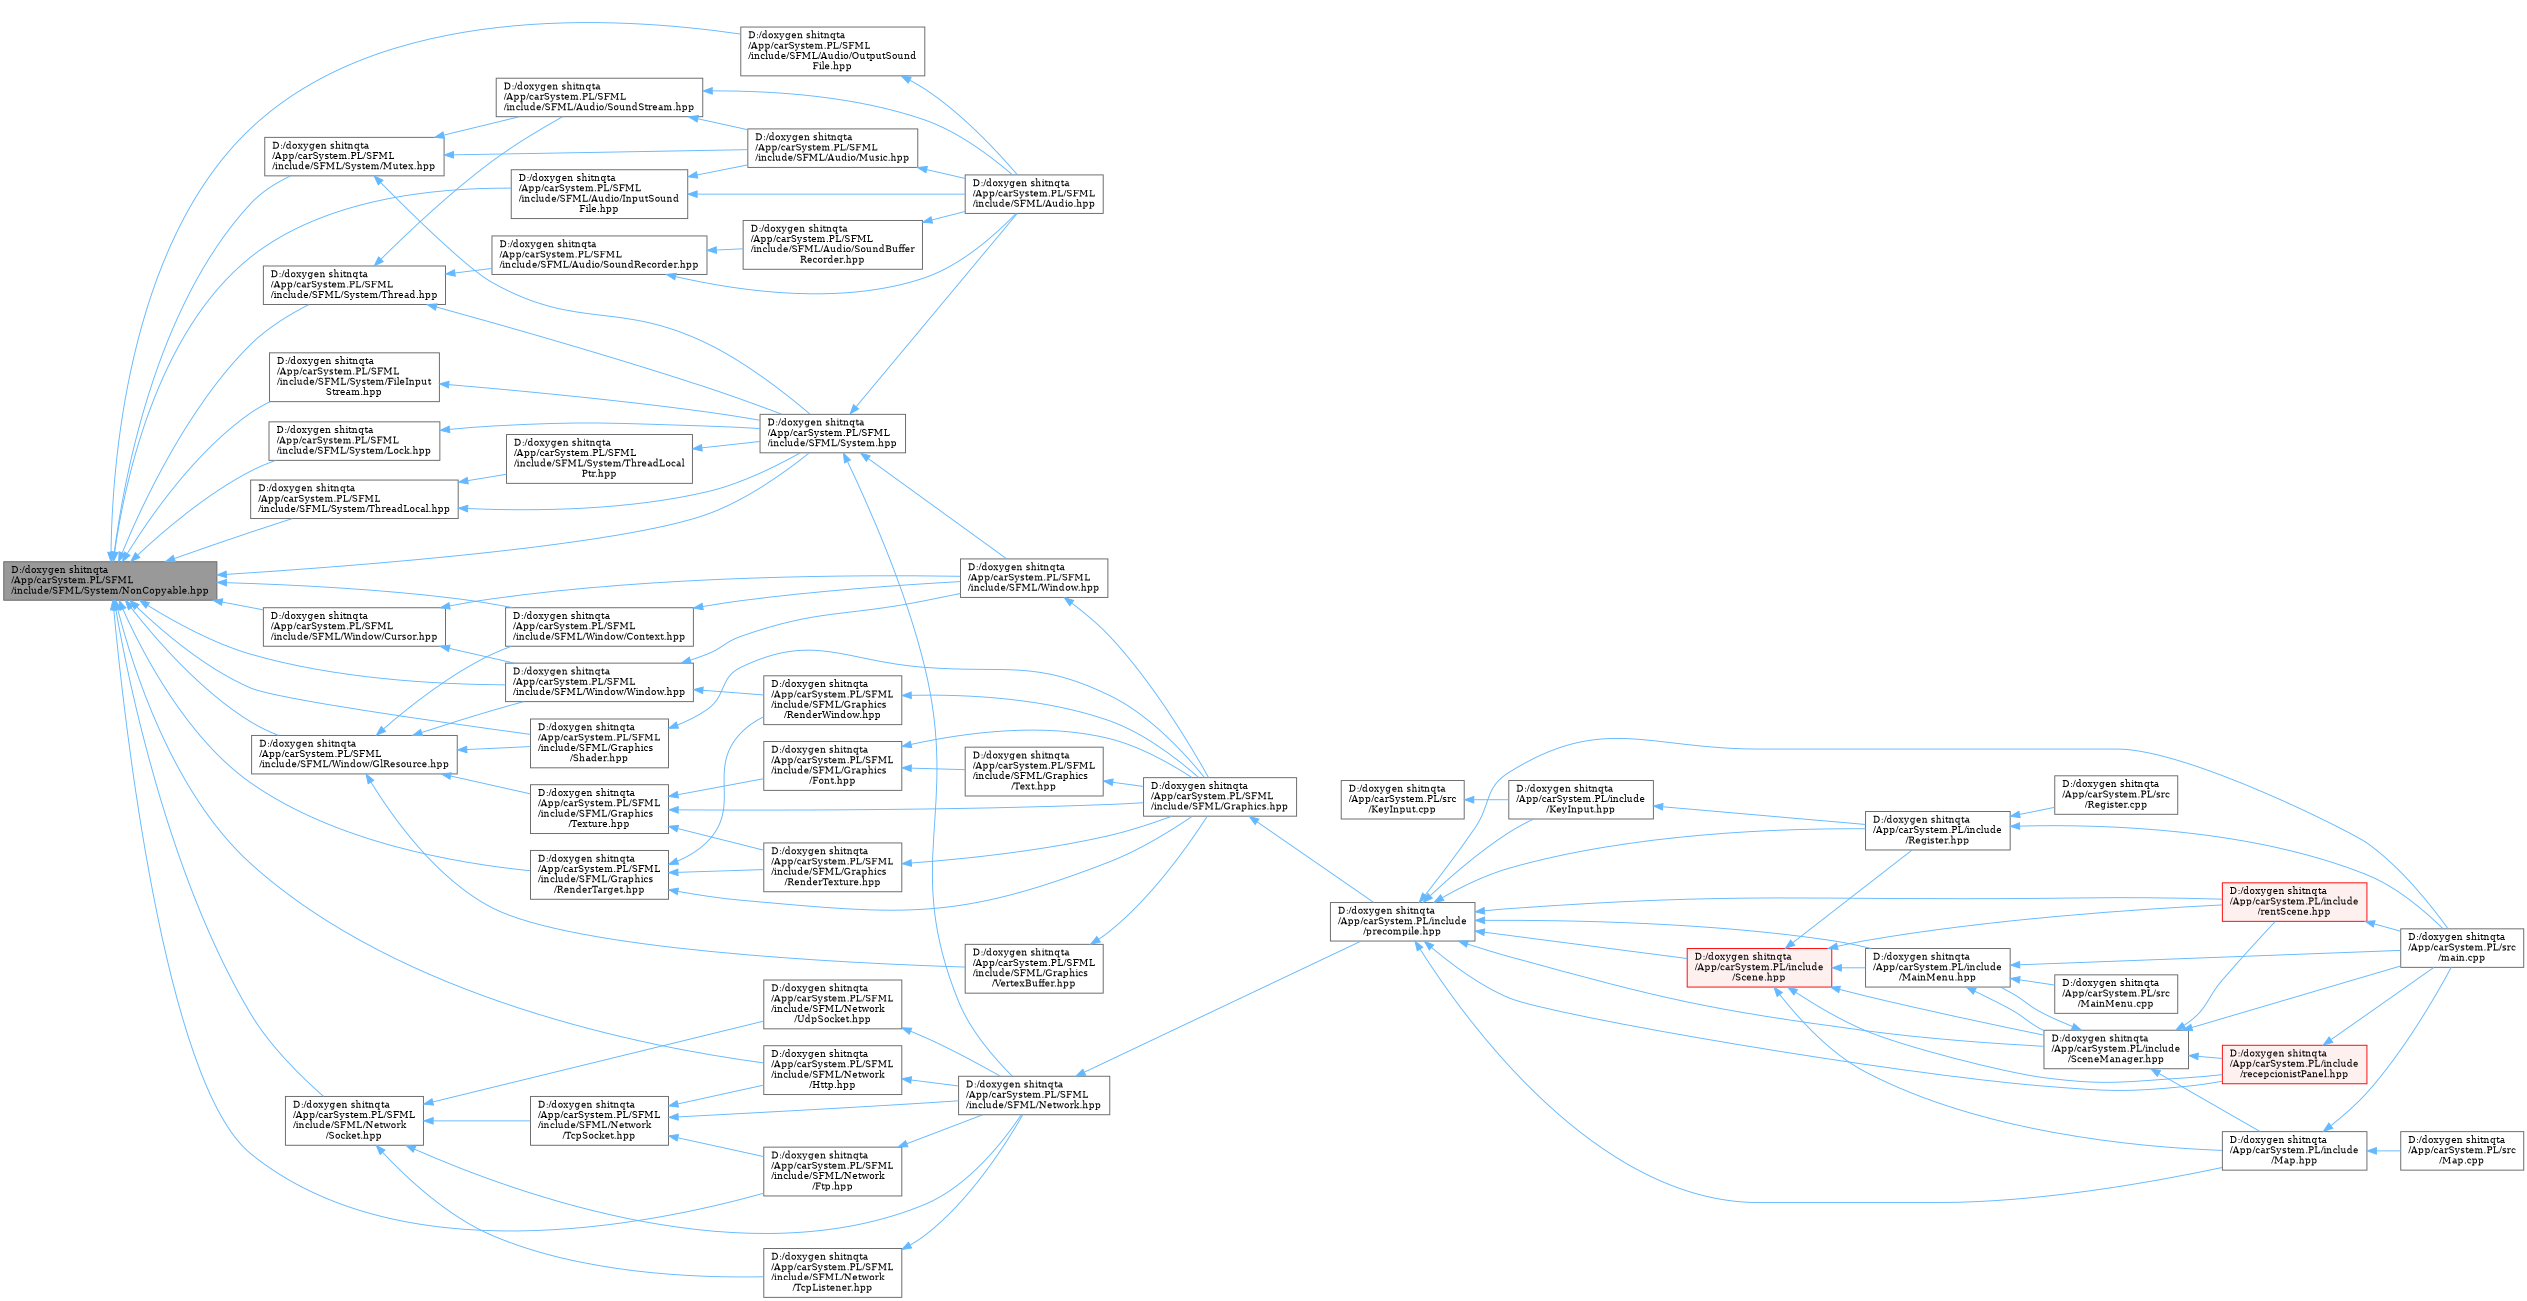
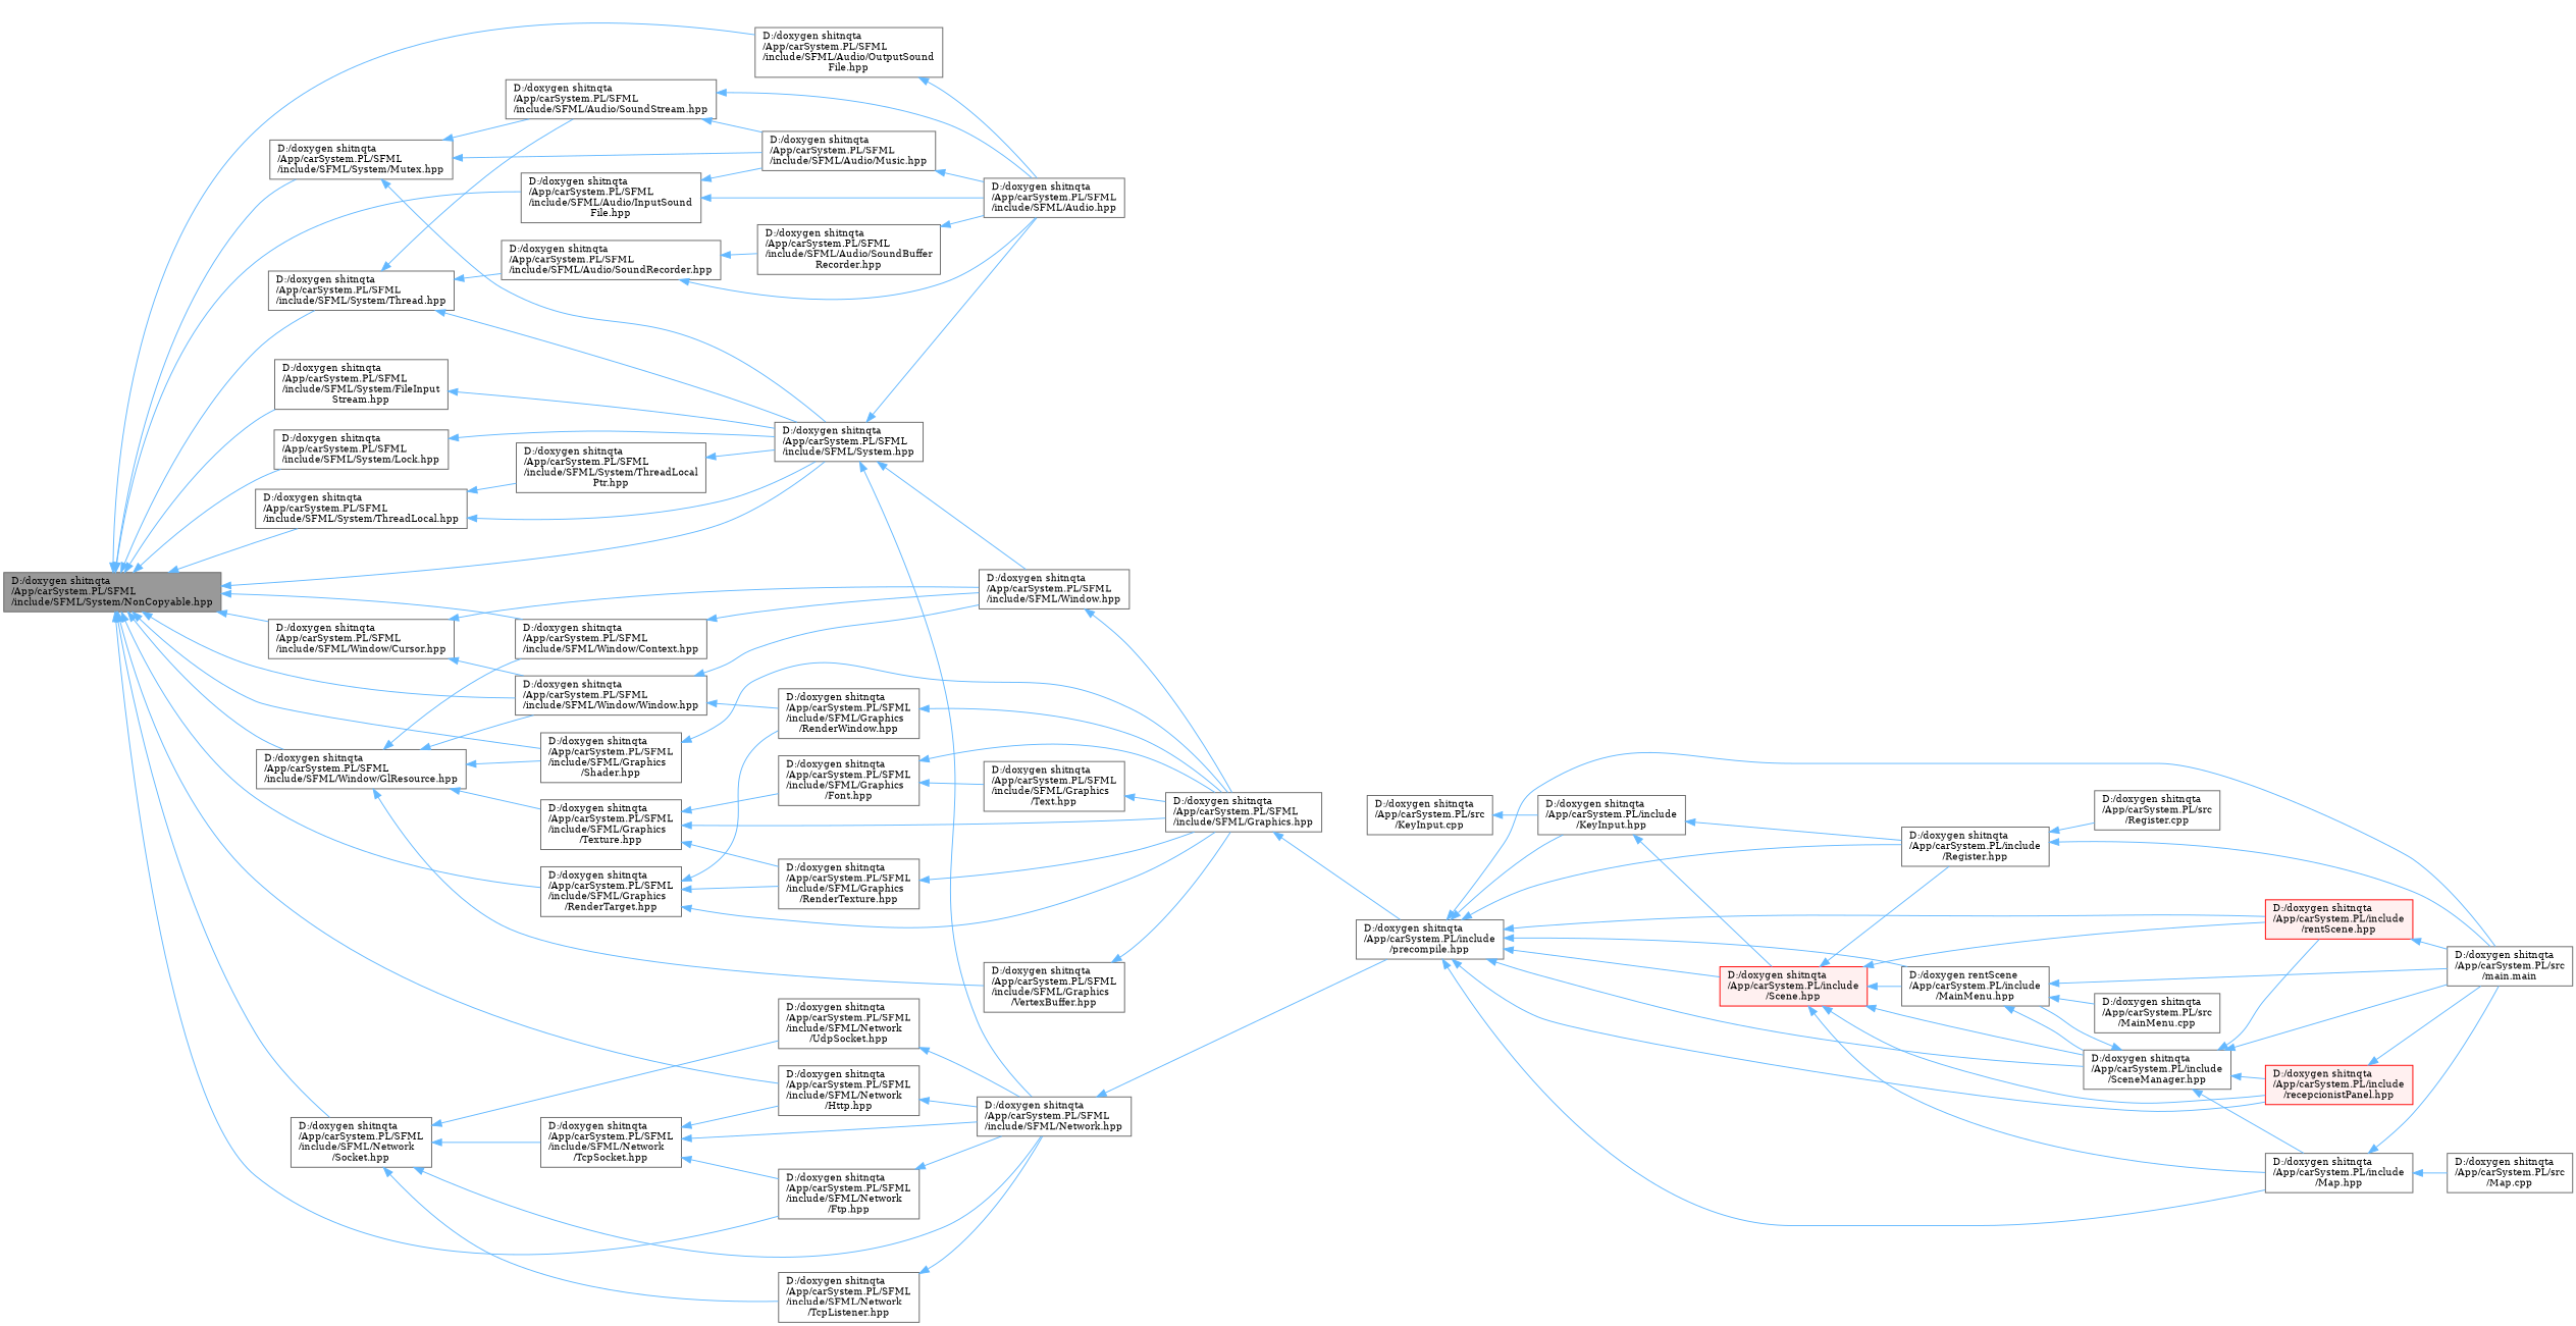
  digraph {
    fontname="DejaVu Serif"
    rankdir=LR
    node [color=grey40 fillcolor=white fontname="DejaVu Serif" fontsize=10 shape=box style=filled]
    edge [color=steelblue1 dir=back fontname="DejaVu Serif" fontsize=10 labelfontname=Helvetica labelfontsize=10 style=solid]
    n1 [color=gray40 fillcolor=grey60 fontcolor=black height=0.2 label="D:/doxygen shitnqta\l/App/carSystem.PL/SFML\l/include/SFML/System/NonCopyable.hpp" width=0.4]
    n2 [height=0.2 label="D:/doxygen shitnqta\l/App/carSystem.PL/SFML\l/include/SFML/Audio/InputSound\lFile.hpp" width=0.4]
    n3 [height=0.2 label="D:/doxygen shitnqta\l/App/carSystem.PL/SFML\l/include/SFML/Audio/OutputSound\lFile.hpp" width=0.4]
    n4 [height=0.2 label="D:/doxygen shitnqta\l/App/carSystem.PL/SFML\l/include/SFML/Graphics\l/RenderTarget.hpp" width=0.4]
    n5 [height=0.2 label="D:/doxygen shitnqta\l/App/carSystem.PL/SFML\l/include/SFML/Graphics\l/Shader.hpp" width=0.4]
    n6 [height=0.2 label="D:/doxygen shitnqta\l/App/carSystem.PL/SFML\l/include/SFML/Network\l/Ftp.hpp" width=0.4]
    n7 [height=0.2 label="D:/doxygen shitnqta\l/App/carSystem.PL/SFML\l/include/SFML/Network\l/Http.hpp" width=0.4]
    n8 [height=0.2 label="D:/doxygen shitnqta\l/App/carSystem.PL/SFML\l/include/SFML/Network\l/Socket.hpp" width=0.4]
    n9 [height=0.2 label="D:/doxygen shitnqta\l/App/carSystem.PL/SFML\l/include/SFML/System.hpp" width=0.4]
    n10 [height=0.2 label="D:/doxygen shitnqta\l/App/carSystem.PL/SFML\l/include/SFML/System/FileInput\lStream.hpp" width=0.4]
    n11 [height=0.2 label="D:/doxygen shitnqta\l/App/carSystem.PL/SFML\l/include/SFML/System/Lock.hpp" width=0.4]
    n12 [height=0.2 label="D:/doxygen shitnqta\l/App/carSystem.PL/SFML\l/include/SFML/System/Mutex.hpp" width=0.4]
    n13 [height=0.2 label="D:/doxygen shitnqta\l/App/carSystem.PL/SFML\l/include/SFML/System/Thread.hpp" width=0.4]
    n14 [height=0.2 label="D:/doxygen shitnqta\l/App/carSystem.PL/SFML\l/include/SFML/System/ThreadLocal.hpp" width=0.4]
    n15 [height=0.2 label="D:/doxygen shitnqta\l/App/carSystem.PL/SFML\l/include/SFML/Window/Context.hpp" width=0.4]
    n16 [height=0.2 label="D:/doxygen shitnqta\l/App/carSystem.PL/SFML\l/include/SFML/Window/Cursor.hpp" width=0.4]
    n17 [height=0.2 label="D:/doxygen shitnqta\l/App/carSystem.PL/SFML\l/include/SFML/Window/Window.hpp" width=0.4]
    n18 [height=0.2 label="D:/doxygen shitnqta\l/App/carSystem.PL/SFML\l/include/SFML/Window/GlResource.hpp" width=0.4]
    n19 [height=0.2 label="D:/doxygen shitnqta\l/App/carSystem.PL/SFML\l/include/SFML/Audio.hpp" width=0.4]
    n20 [height=0.2 label="D:/doxygen shitnqta\l/App/carSystem.PL/SFML\l/include/SFML/Audio/Music.hpp" width=0.4]
    n21 [height=0.2 label="D:/doxygen shitnqta\l/App/carSystem.PL/SFML\l/include/SFML/Graphics.hpp" width=0.4]
    n22 [height=0.2 label="D:/doxygen shitnqta\l/App/carSystem.PL/SFML\l/include/SFML/Graphics\l/RenderTexture.hpp" width=0.4]
    n23 [height=0.2 label="D:/doxygen shitnqta\l/App/carSystem.PL/SFML\l/include/SFML/Graphics\l/RenderWindow.hpp" width=0.4]
    n24 [height=0.2 label="D:/doxygen shitnqta\l/App/carSystem.PL/SFML\l/include/SFML/Network.hpp" width=0.4]
    n25 [height=0.2 label="D:/doxygen shitnqta\l/App/carSystem.PL/SFML\l/include/SFML/Network\l/TcpListener.hpp" width=0.4]
    n26 [height=0.2 label="D:/doxygen shitnqta\l/App/carSystem.PL/SFML\l/include/SFML/Network\l/TcpSocket.hpp" width=0.4]
    n27 [height=0.2 label="D:/doxygen shitnqta\l/App/carSystem.PL/SFML\l/include/SFML/Network\l/UdpSocket.hpp" width=0.4]
    n28 [height=0.2 label="D:/doxygen shitnqta\l/App/carSystem.PL/SFML\l/include/SFML/Window.hpp" width=0.4]
    n29 [height=0.2 label="D:/doxygen shitnqta\l/App/carSystem.PL/SFML\l/include/SFML/Audio/SoundStream.hpp" width=0.4]
    n30 [height=0.2 label="D:/doxygen shitnqta\l/App/carSystem.PL/SFML\l/include/SFML/Audio/SoundRecorder.hpp" width=0.4]
    n31 [height=0.2 label="D:/doxygen shitnqta\l/App/carSystem.PL/SFML\l/include/SFML/System/ThreadLocal\lPtr.hpp" width=0.4]
    n32 [height=0.2 label="D:/doxygen shitnqta\l/App/carSystem.PL/SFML\l/include/SFML/Graphics\l/Texture.hpp" width=0.4]
    n33 [height=0.2 label="D:/doxygen shitnqta\l/App/carSystem.PL/SFML\l/include/SFML/Graphics\l/VertexBuffer.hpp" width=0.4]
    n34 [height=0.2 label="D:/doxygen shitnqta\l/App/carSystem.PL/include\l/precompile.hpp" width=0.4]
    n35 [height=0.2 label="D:/doxygen shitnqta\l/App/carSystem.PL/include\l/KeyInput.hpp" width=0.4]
    n36 [height=0.2 label="D:/doxygen shitnqta\l/App/carSystem.PL/include\l/Register.hpp" width=0.4]
-   n37 [height=0.2 label="D:/doxygen shitnqta\l/App/carSystem.PL/src\l/main.cpp" width=0.4]
+   n37 [height=0.2 label="D:/doxygen shitnqta\l/App/carSystem.PL/src\l/main.main" width=0.4]
    n38 [color=red fillcolor="#FFF0F0" height=0.2 label="D:/doxygen shitnqta\l/App/carSystem.PL/include\l/Scene.hpp" width=0.4]
-   n39 [height=0.2 label="D:/doxygen shitnqta\l/App/carSystem.PL/include\l/MainMenu.hpp" width=0.4]
+   n39 [height=0.2 label="D:/doxygen rentScene\l/App/carSystem.PL/include\l/MainMenu.hpp" width=0.4]
    n40 [height=0.2 label="D:/doxygen shitnqta\l/App/carSystem.PL/include\l/SceneManager.hpp" width=0.4]
    n41 [height=0.2 label="D:/doxygen shitnqta\l/App/carSystem.PL/include\l/Map.hpp" width=0.4]
    n42 [color=red fillcolor="#FFF0F0" height=0.2 label="D:/doxygen shitnqta\l/App/carSystem.PL/include\l/recepcionistPanel.hpp" width=0.4]
    n43 [color=red fillcolor="#FFF0F0" height=0.2 label="D:/doxygen shitnqta\l/App/carSystem.PL/include\l/rentScene.hpp" width=0.4]
    n44 [height=0.2 label="D:/doxygen shitnqta\l/App/carSystem.PL/src\l/Register.cpp" width=0.4]
    n45 [height=0.2 label="D:/doxygen shitnqta\l/App/carSystem.PL/src\l/MainMenu.cpp" width=0.4]
    n46 [height=0.2 label="D:/doxygen shitnqta\l/App/carSystem.PL/src\l/Map.cpp" width=0.4]
    n47 [height=0.2 label="D:/doxygen shitnqta\l/App/carSystem.PL/src\l/KeyInput.cpp" width=0.4]
    n48 [height=0.2 label="D:/doxygen shitnqta\l/App/carSystem.PL/SFML\l/include/SFML/Audio/SoundBuffer\lRecorder.hpp" width=0.4]
    n49 [height=0.2 label="D:/doxygen shitnqta\l/App/carSystem.PL/SFML\l/include/SFML/Graphics\l/Font.hpp" width=0.4]
    n50 [height=0.2 label="D:/doxygen shitnqta\l/App/carSystem.PL/SFML\l/include/SFML/Graphics\l/Text.hpp" width=0.4]
    n1 -> n2
    n1 -> n3
    n1 -> n4
    n1 -> n5
    n1 -> n6
    n1 -> n7
    n1 -> n8
    n1 -> n9
    n1 -> n10
    n1 -> n11
    n1 -> n12
    n1 -> n13
    n1 -> n14
    n1 -> n15
    n1 -> n16
    n1 -> n17
    n1 -> n18
    n2 -> n19
    n2 -> n20
    n3 -> n19
    n4 -> n21
    n4 -> n22
    n4 -> n23
    n5 -> n21
    n6 -> n24
    n7 -> n24
    n8 -> n24
    n8 -> n25
    n8 -> n26
    n8 -> n27
    n9 -> n19
    n9 -> n24
    n9 -> n28
    n10 -> n9
    n11 -> n9
    n12 -> n9
    n12 -> n20
    n12 -> n29
    n13 -> n9
    n13 -> n29
    n13 -> n30
    n14 -> n9
    n14 -> n31
    n15 -> n28
    n16 -> n17
    n16 -> n28
    n17 -> n23
    n17 -> n28
    n18 -> n5
    n18 -> n15
    n18 -> n17
    n18 -> n32
    n18 -> n33
    n20 -> n19
    n21 -> n34
    n22 -> n21
    n23 -> n21
    n24 -> n34
    n25 -> n24
    n26 -> n6
    n26 -> n7
    n26 -> n24
    n27 -> n24
    n28 -> n21
    n29 -> n19
    n29 -> n20
    n30 -> n19
    n30 -> n48
    n31 -> n9
    n32 -> n21
    n32 -> n22
    n32 -> n49
    n33 -> n21
    n34 -> n35
    n34 -> n36
    n34 -> n37
    n34 -> n38
    n34 -> n39
    n34 -> n40
    n34 -> n41
    n34 -> n42
    n34 -> n43
    n35 -> n36
+   n35 -> n38
    n36 -> n37
    n36 -> n44
    n38 -> n36
    n38 -> n39
    n38 -> n40
    n38 -> n41
    n38 -> n42
    n38 -> n43
    n39 -> n37
    n39 -> n40
    n39 -> n45
    n40 -> n37
    n40 -> n39
    n40 -> n41
    n40 -> n42
    n40 -> n43
    n41 -> n37
    n41 -> n46
    n42 -> n37
    n43 -> n37
    n47 -> n35
    n48 -> n19
    n49 -> n21
    n49 -> n50
    n50 -> n21
  }
